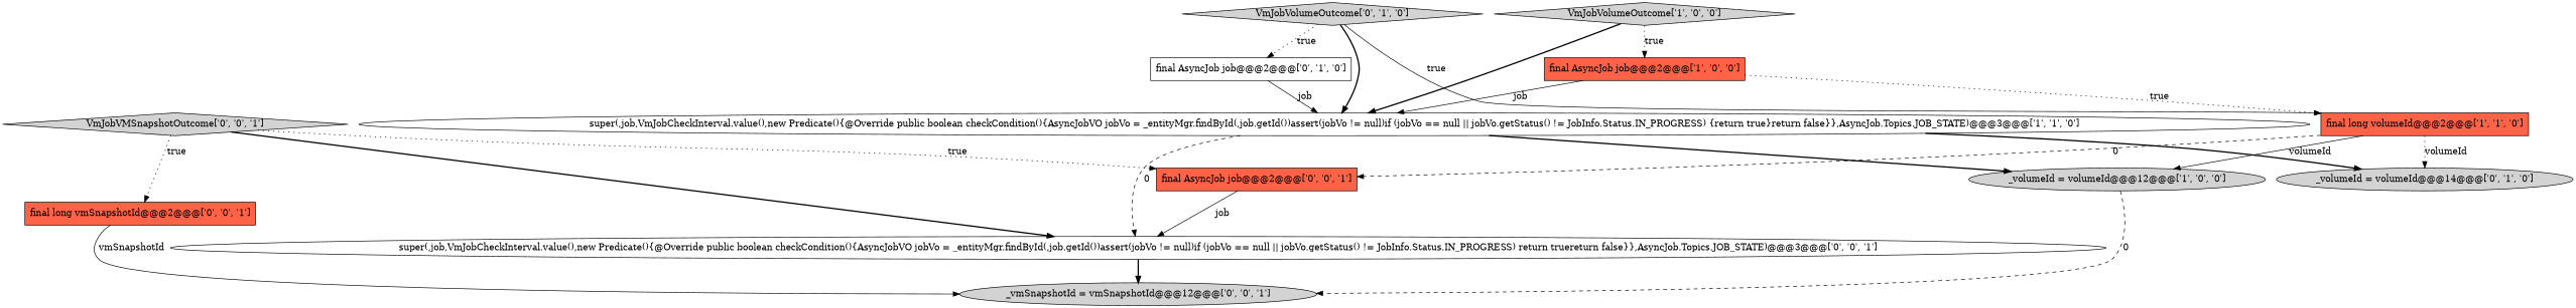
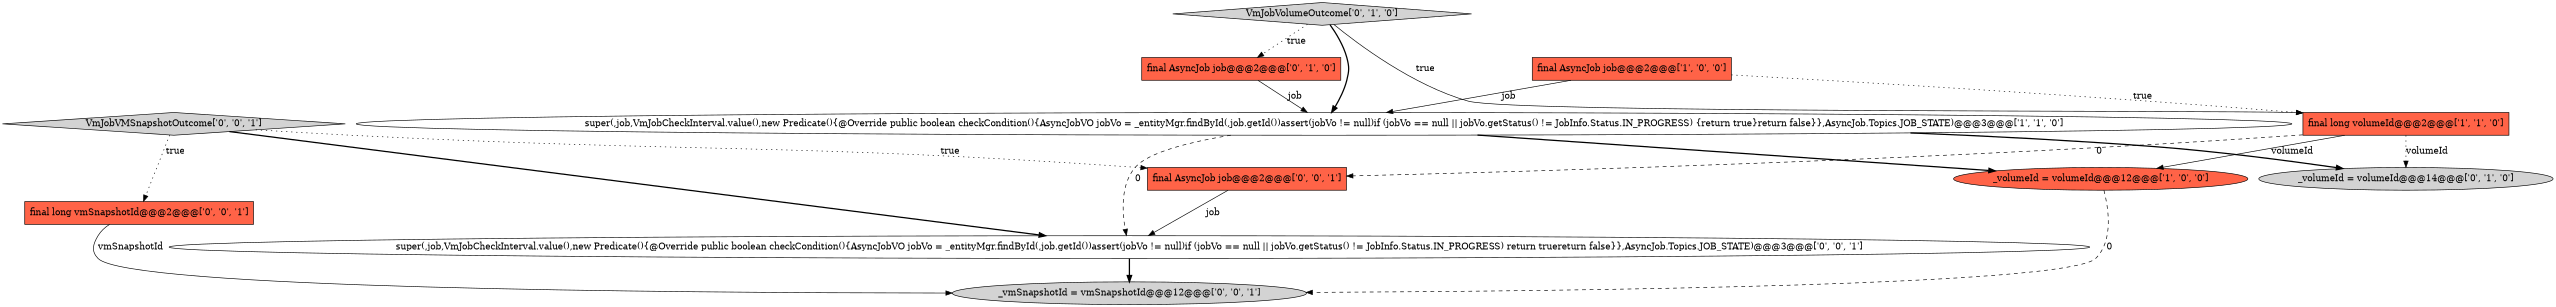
  digraph {
    node [fillcolor=lightgray shape=ellipse style=filled]
    edge [style=bold]
    n1 [label="VmJobVMSnapshotOutcome['0', '0', '1']" shape=diamond]
    n2 [fillcolor=white label="super(,job,VmJobCheckInterval.value(),new Predicate(){@Override public boolean checkCondition(){AsyncJobVO jobVo = _entityMgr.findById(,job.getId())assert(jobVo != null)if (jobVo == null || jobVo.getStatus() != JobInfo.Status.IN_PROGRESS) return truereturn false}},AsyncJob.Topics.JOB_STATE)@@@3@@@['0', '0', '1']"]
    n3 [fillcolor=tomato label="final AsyncJob job@@@2@@@['0', '0', '1']" shape=box]
    n4 [fillcolor=tomato label="final long vmSnapshotId@@@2@@@['0', '0', '1']" shape=box]
    n5 [label="_vmSnapshotId = vmSnapshotId@@@12@@@['0', '0', '1']"]
-   n6 [label="VmJobVolumeOutcome['1', '0', '0']" shape=diamond]
    n7 [fillcolor=white label="super(,job,VmJobCheckInterval.value(),new Predicate(){@Override public boolean checkCondition(){AsyncJobVO jobVo = _entityMgr.findById(,job.getId())assert(jobVo != null)if (jobVo == null || jobVo.getStatus() != JobInfo.Status.IN_PROGRESS) {return true}return false}},AsyncJob.Topics.JOB_STATE)@@@3@@@['1', '1', '0']"]
    n8 [fillcolor=tomato label="final AsyncJob job@@@2@@@['1', '0', '0']" shape=box]
-   n9 [label="_volumeId = volumeId@@@12@@@['1', '0', '0']"]
+   n9 [fillcolor=tomato label="_volumeId = volumeId@@@12@@@['1', '0', '0']"]
    n10 [label="_volumeId = volumeId@@@14@@@['0', '1', '0']"]
    n11 [fillcolor=tomato label="final long volumeId@@@2@@@['1', '1', '0']" shape=box]
    n12 [label="VmJobVolumeOutcome['0', '1', '0']" shape=diamond]
-   n13 [fillcolor=white label="final AsyncJob job@@@2@@@['0', '1', '0']" shape=box]
+   n13 [fillcolor=tomato label="final AsyncJob job@@@2@@@['0', '1', '0']" shape=box]
    n1 -> n2
    n1 -> n3 [label=true style=dotted]
    n1 -> n4 [label=true style=dotted]
    n2 -> n5
    n3 -> n2 [label=job style=solid]
    n4 -> n5 [label=vmSnapshotId style=solid]
-   n6 -> n7
-   n6 -> n8 [label=true style=dotted]
    n7 -> n2 [label=0 style=dashed]
    n7 -> n9
    n7 -> n10
    n8 -> n7 [label=job style=solid]
    n8 -> n11 [label=true style=dotted]
    n9 -> n5 [label=0 style=dashed]
    n11 -> n3 [label=0 style=dashed]
    n11 -> n9 [label=volumeId style=solid]
    n11 -> n10 [label=volumeId style=dotted]
    n12 -> n7
    n12 -> n11 [label=true style=solid]
    n12 -> n13 [label=true style=dotted]
    n13 -> n7 [label=job style=solid]
  }
